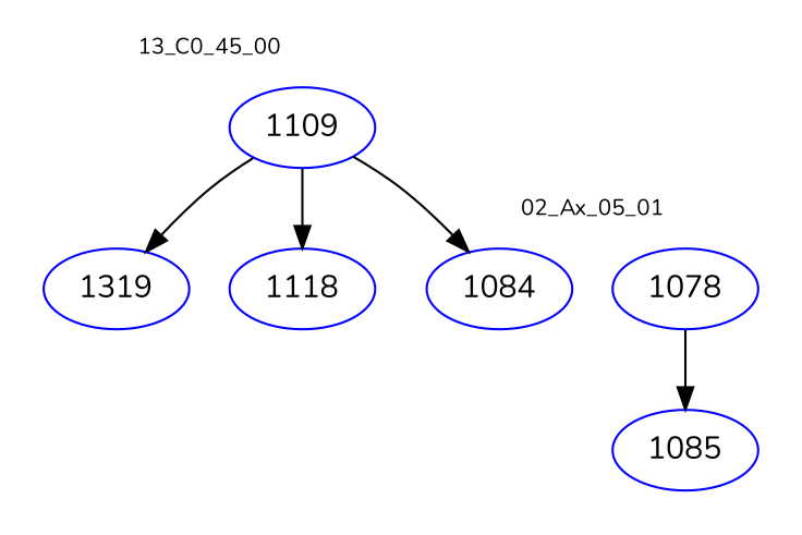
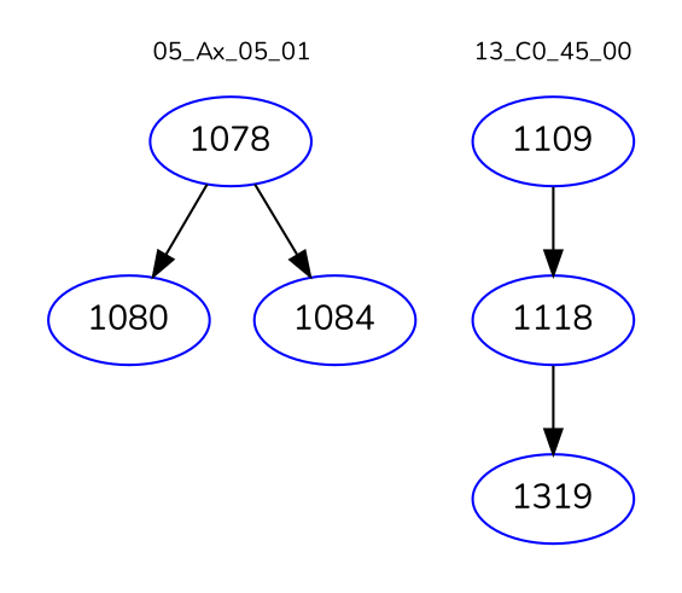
  digraph {
    fontname=Nunito
    node [color=blue fontname=Nunito]
    edge [color=black fontname=Nunito]
    n1 [label=1078]
-   n2 [label=1085]
+   n2 [label=1080]
    n3 [label=1084]
    n4 [label=1109]
    n5 [label=1319]
    n6 [label=1118]
    subgraph cluster_1 {
      color=white
      fontsize=10
-     label="02_Ax_05_01"
+     label="05_Ax_05_01"
      n1
      n2
      n3
    }
    subgraph cluster_2 {
      color=white
      fontsize=10
      label="13_C0_45_00"
      n4
      n5
      n6
    }
    n1 -> n2
-   n4 -> n3
-   n4 -> n5
+   n1 -> n3
+   n6 -> n5
    n4 -> n6
  }
